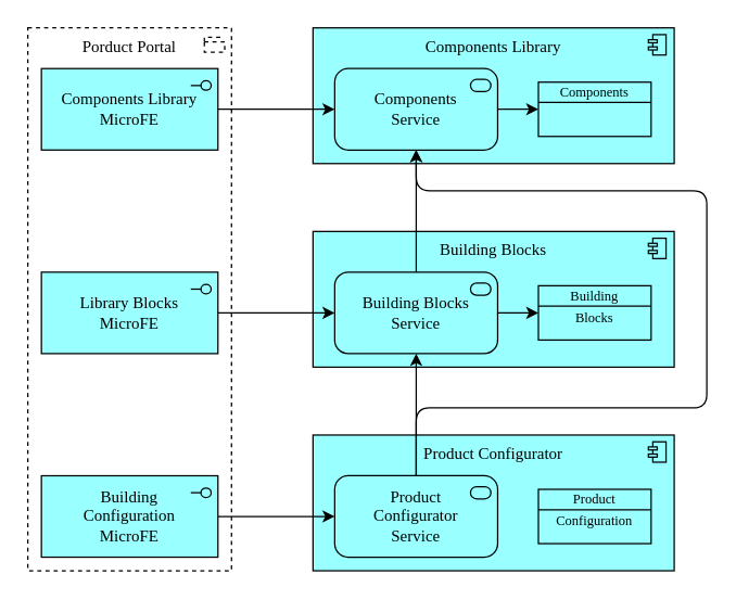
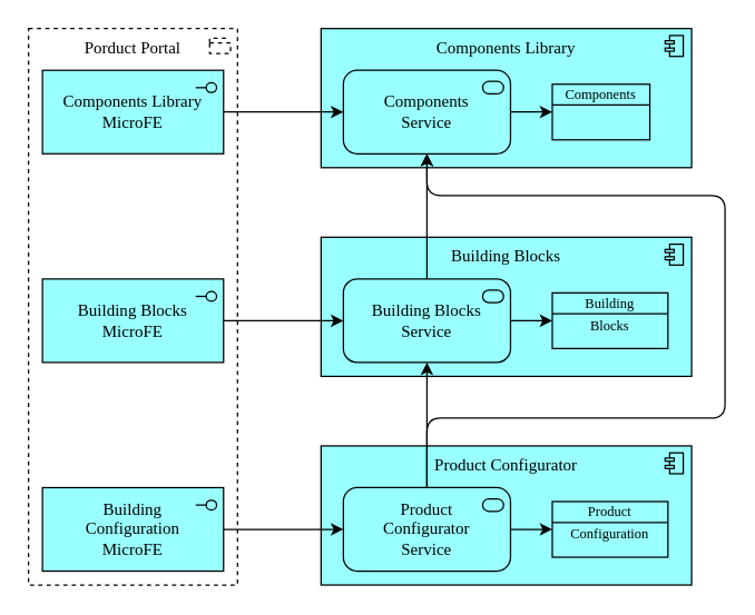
  <mxCell id="0" />
  <mxCell id="1" parent="0" />
  <mxCell id="2" value="" style="group" vertex="1" connectable="0" parent="1"><mxGeometry x="230" y="20" width="266" height="100" as="geometry" /></mxCell>
  <mxCell id="3" value="Components Library" style="html=1;outlineConnect=0;whiteSpace=wrap;fillColor=#99ffff;shape=mxgraph.archimate3.application;appType=comp;archiType=square;fontFamily=Poppins;fontSource=https%3A%2F%2Ffonts.googleapis.com%2Fcss%3Ffamily%3DPoppins;verticalAlign=top;" vertex="1" parent="2"><mxGeometry width="266" height="100" as="geometry" /></mxCell>
  <mxCell id="4" style="edgeStyle=orthogonalEdgeStyle;rounded=0;orthogonalLoop=1;jettySize=auto;html=1;" edge="1" parent="2" source="5" target="6"><mxGeometry relative="1" as="geometry" /></mxCell>
  <mxCell id="5" value="Components&lt;div&gt;Service&lt;/div&gt;" style="html=1;outlineConnect=0;whiteSpace=wrap;fillColor=#99ffff;shape=mxgraph.archimate3.application;appType=serv;archiType=rounded;fontFamily=Poppins;fontSource=https%3A%2F%2Ffonts.googleapis.com%2Fcss%3Ffamily%3DPoppins;" vertex="1" parent="2"><mxGeometry x="16" y="30" width="120" height="60" as="geometry" /></mxCell>
- <mxCell id="6" value="&lt;div style=&quot;line-height: 160%;&quot;&gt;Components&lt;/div&gt;" style="html=1;outlineConnect=0;whiteSpace=wrap;fillColor=#99ffff;shape=mxgraph.archimate3.businessObject;overflow=fill;fontFamily=Poppins;fontSource=https%3A%2F%2Ffonts.googleapis.com%2Fcss%3Ffamily%3DPoppins;fontSize=10;spacingTop=0;verticalAlign=top;spacing=0;spacingLeft=0;" vertex="1" parent="2"><mxGeometry x="166" y="40" width="83" height="40" as="geometry" /></mxCell>
+ <mxCell id="6" value="&lt;div style=&quot;line-height: 160%;&quot;&gt;Components&lt;/div&gt;" style="html=1;outlineConnect=0;whiteSpace=wrap;fillColor=#99ffff;shape=mxgraph.archimate3.businessObject;overflow=fill;fontFamily=Poppins;fontSource=https%3A%2F%2Ffonts.googleapis.com%2Fcss%3Ffamily%3DPoppins;fontSize=10;spacingTop=0;verticalAlign=top;spacing=0;spacingLeft=0;" vertex="1" parent="2"><mxGeometry x="166" y="40" width="70" height="40" as="geometry" /></mxCell>
  <mxCell id="7" value="" style="group" vertex="1" connectable="0" parent="1"><mxGeometry x="230" y="170" width="266" height="100" as="geometry" /></mxCell>
  <mxCell id="8" value="Building Blocks" style="html=1;outlineConnect=0;whiteSpace=wrap;fillColor=#99ffff;shape=mxgraph.archimate3.application;appType=comp;archiType=square;fontFamily=Poppins;fontSource=https%3A%2F%2Ffonts.googleapis.com%2Fcss%3Ffamily%3DPoppins;verticalAlign=top;" vertex="1" parent="7"><mxGeometry width="266" height="100" as="geometry" /></mxCell>
  <mxCell id="9" style="edgeStyle=orthogonalEdgeStyle;rounded=0;orthogonalLoop=1;jettySize=auto;html=1;" edge="1" parent="7" source="10" target="11"><mxGeometry relative="1" as="geometry" /></mxCell>
  <mxCell id="10" value="Building Blocks&lt;br&gt;Service" style="html=1;outlineConnect=0;whiteSpace=wrap;fillColor=#99ffff;shape=mxgraph.archimate3.application;appType=serv;archiType=rounded;fontFamily=Poppins;fontSource=https%3A%2F%2Ffonts.googleapis.com%2Fcss%3Ffamily%3DPoppins;" vertex="1" parent="7"><mxGeometry x="16" y="30" width="120" height="60" as="geometry" /></mxCell>
  <mxCell id="11" value="&lt;div style=&quot;line-height: 160%;&quot;&gt;Building&lt;br&gt;Blocks&lt;/div&gt;" style="html=1;outlineConnect=0;whiteSpace=wrap;fillColor=#99ffff;shape=mxgraph.archimate3.businessObject;overflow=fill;fontFamily=Poppins;fontSource=https%3A%2F%2Ffonts.googleapis.com%2Fcss%3Ffamily%3DPoppins;fontSize=10;spacingTop=0;verticalAlign=top;spacing=0;spacingLeft=0;" vertex="1" parent="7"><mxGeometry x="166" y="40" width="83" height="40" as="geometry" /></mxCell>
  <mxCell id="12" value="" style="group" vertex="1" connectable="0" parent="1"><mxGeometry x="230" y="320" width="266" height="100" as="geometry" /></mxCell>
  <mxCell id="13" value="Product Configurator" style="html=1;outlineConnect=0;whiteSpace=wrap;fillColor=#99ffff;shape=mxgraph.archimate3.application;appType=comp;archiType=square;fontFamily=Poppins;fontSource=https%3A%2F%2Ffonts.googleapis.com%2Fcss%3Ffamily%3DPoppins;verticalAlign=top;" vertex="1" parent="12"><mxGeometry width="266" height="100" as="geometry" /></mxCell>
+ <mxCell id="14" style="edgeStyle=orthogonalEdgeStyle;rounded=0;orthogonalLoop=1;jettySize=auto;html=1;" edge="1" parent="12" source="15" target="16"><mxGeometry relative="1" as="geometry" /></mxCell>
  <mxCell id="15" value="Product&lt;br&gt;Configurator&lt;br&gt;Service" style="html=1;outlineConnect=0;whiteSpace=wrap;fillColor=#99ffff;shape=mxgraph.archimate3.application;appType=serv;archiType=rounded;fontFamily=Poppins;fontSource=https%3A%2F%2Ffonts.googleapis.com%2Fcss%3Ffamily%3DPoppins;" vertex="1" parent="12"><mxGeometry x="16" y="30" width="120" height="60" as="geometry" /></mxCell>
  <mxCell id="16" value="&lt;div style=&quot;line-height: 160%;&quot;&gt;&lt;div&gt;Product&lt;/div&gt;&lt;div&gt;Configuration&lt;/div&gt;&lt;/div&gt;" style="html=1;outlineConnect=0;whiteSpace=wrap;fillColor=#99ffff;shape=mxgraph.archimate3.businessObject;overflow=fill;fontFamily=Poppins;fontSource=https%3A%2F%2Ffonts.googleapis.com%2Fcss%3Ffamily%3DPoppins;fontSize=10;spacingTop=0;verticalAlign=top;spacing=0;spacingLeft=0;" vertex="1" parent="12"><mxGeometry x="166" y="40" width="83" height="40" as="geometry" /></mxCell>
  <mxCell id="17" style="edgeStyle=orthogonalEdgeStyle;rounded=0;orthogonalLoop=1;jettySize=auto;html=1;" edge="1" parent="1" source="10" target="5"><mxGeometry relative="1" as="geometry" /></mxCell>
  <mxCell id="18" style="edgeStyle=orthogonalEdgeStyle;rounded=0;orthogonalLoop=1;jettySize=auto;html=1;" edge="1" parent="1" source="15" target="10"><mxGeometry relative="1" as="geometry" /></mxCell>
  <mxCell id="19" style="edgeStyle=orthogonalEdgeStyle;rounded=1;orthogonalLoop=1;jettySize=auto;html=1;curved=0;" edge="1" parent="1" source="15" target="5"><mxGeometry relative="1" as="geometry"><Array as="points"><mxPoint x="306" y="300" /><mxPoint x="520" y="300" /><mxPoint x="520" y="140" /><mxPoint x="306" y="140" /></Array></mxGeometry></mxCell>
  <mxCell id="20" style="edgeStyle=orthogonalEdgeStyle;rounded=0;orthogonalLoop=1;jettySize=auto;html=1;" edge="1" parent="1" source="21" target="5"><mxGeometry relative="1" as="geometry" /></mxCell>
  <mxCell id="21" value="Components Library&lt;br&gt;MicroFE" style="html=1;outlineConnect=0;whiteSpace=wrap;fillColor=#99ffff;shape=mxgraph.archimate3.application;appType=interface;archiType=square;fontFamily=Poppins;fontSource=https%3A%2F%2Ffonts.googleapis.com%2Fcss%3Ffamily%3DPoppins;" vertex="1" parent="1"><mxGeometry x="30" y="50" width="130" height="60" as="geometry" /></mxCell>
  <mxCell id="22" style="edgeStyle=orthogonalEdgeStyle;rounded=0;orthogonalLoop=1;jettySize=auto;html=1;" edge="1" parent="1" source="23" target="10"><mxGeometry relative="1" as="geometry" /></mxCell>
- <mxCell id="23" value="Library Blocks&lt;br&gt;MicroFE" style="html=1;outlineConnect=0;whiteSpace=wrap;fillColor=#99ffff;shape=mxgraph.archimate3.application;appType=interface;archiType=square;fontFamily=Poppins;fontSource=https%3A%2F%2Ffonts.googleapis.com%2Fcss%3Ffamily%3DPoppins;" vertex="1" parent="1"><mxGeometry x="30" y="200" width="130" height="60" as="geometry" /></mxCell>
+ <mxCell id="23" value="Building Blocks&lt;br&gt;MicroFE" style="html=1;outlineConnect=0;whiteSpace=wrap;fillColor=#99ffff;shape=mxgraph.archimate3.application;appType=interface;archiType=square;fontFamily=Poppins;fontSource=https%3A%2F%2Ffonts.googleapis.com%2Fcss%3Ffamily%3DPoppins;" vertex="1" parent="1"><mxGeometry x="30" y="200" width="130" height="60" as="geometry" /></mxCell>
  <mxCell id="24" style="edgeStyle=orthogonalEdgeStyle;rounded=0;orthogonalLoop=1;jettySize=auto;html=1;" edge="1" parent="1" source="25" target="15"><mxGeometry relative="1" as="geometry" /></mxCell>
  <mxCell id="25" value="Building&lt;br&gt;Configuration&lt;br&gt;MicroFE" style="html=1;outlineConnect=0;whiteSpace=wrap;fillColor=#99ffff;shape=mxgraph.archimate3.application;appType=interface;archiType=square;fontFamily=Poppins;fontSource=https%3A%2F%2Ffonts.googleapis.com%2Fcss%3Ffamily%3DPoppins;" vertex="1" parent="1"><mxGeometry x="30" y="350" width="130" height="60" as="geometry" /></mxCell>
  <mxCell id="26" value="Porduct Portal" style="html=1;outlineConnect=0;whiteSpace=wrap;shape=mxgraph.archimate3.application;appType=grouping;archiType=square;dashed=1;fillColor=none;verticalAlign=top;fontFamily=Poppins;fontSource=https%3A%2F%2Ffonts.googleapis.com%2Fcss%3Ffamily%3DPoppins;" vertex="1" parent="1"><mxGeometry x="20" y="20" width="150" height="400" as="geometry" /></mxCell>
